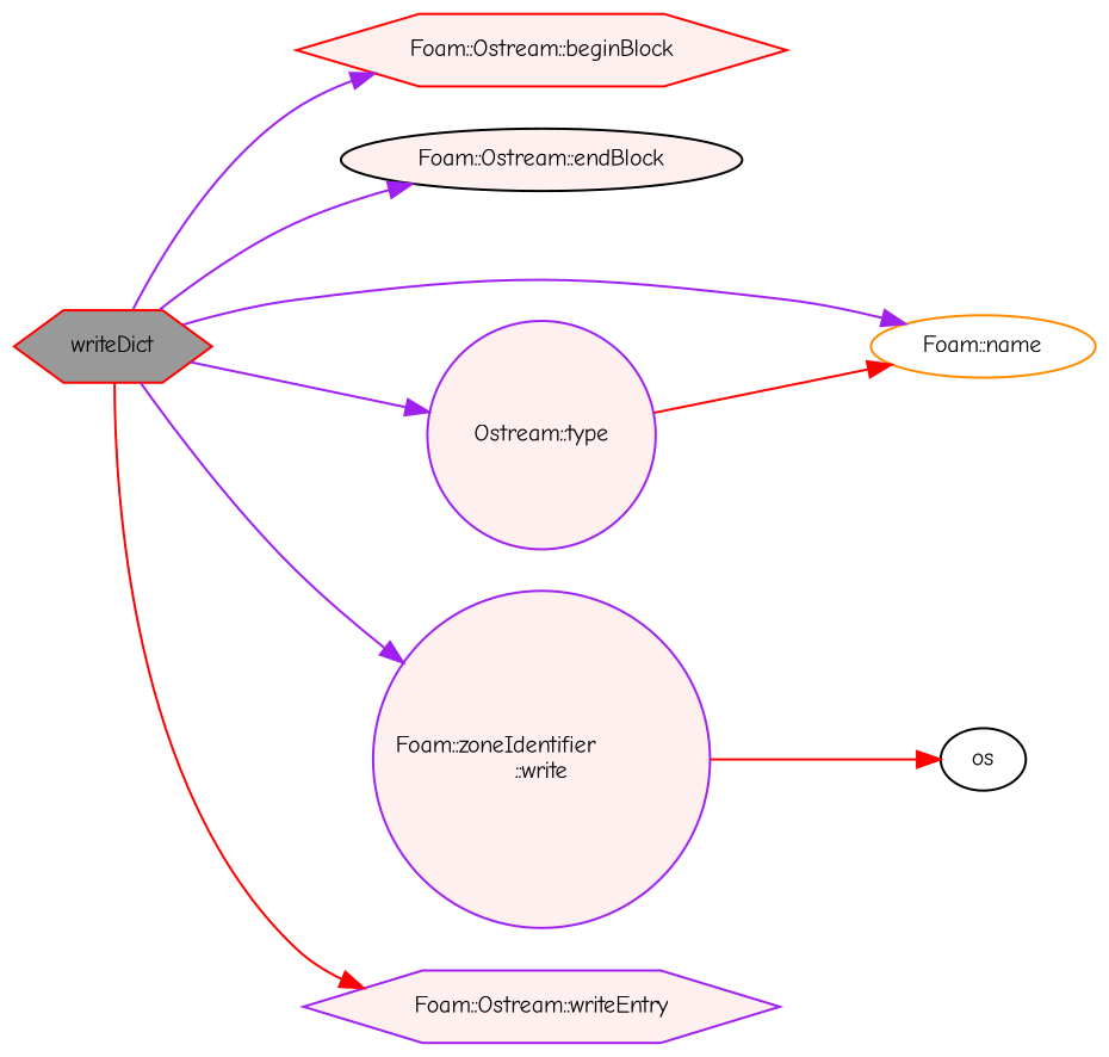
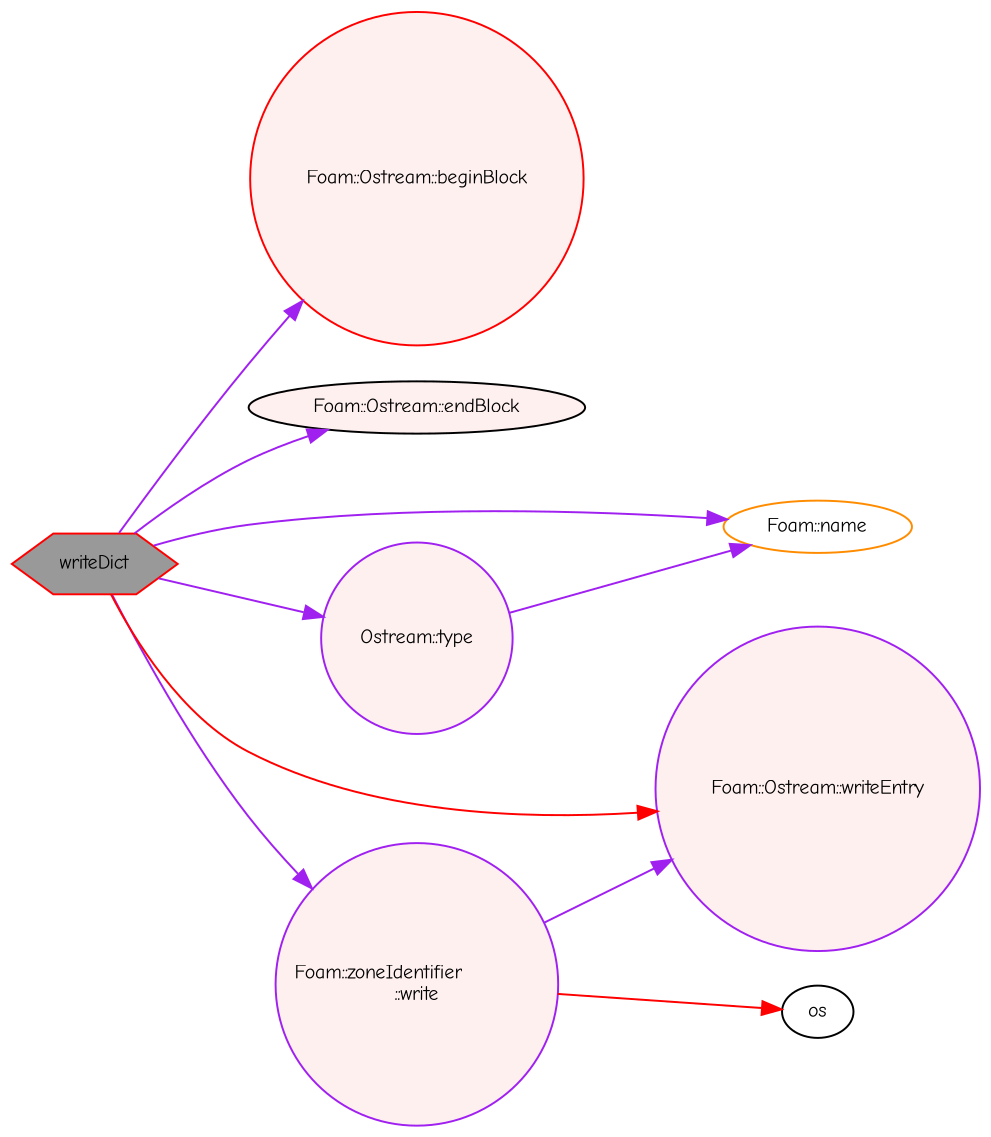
  digraph {
    fontname="Comic Neue"
    rankdir=LR
    node [color=purple fillcolor="#FFF0F0" fontname="Comic Neue" fontsize=10 shape=circle style=filled]
    edge [color=purple fontname="Comic Neue" fontsize=10 labelfontname=Helvetica labelfontsize=10 style=solid]
    n1 [color=red fillcolor=grey60 fontcolor=black height=0.2 label=writeDict shape=hexagon width=0.4]
-   n2 [color=red height=0.2 label="Foam::Ostream::beginBlock" shape=hexagon width=0.4]
+   n2 [color=red height=0.2 label="Foam::Ostream::beginBlock" width=0.4]
    n3 [color=black height=0.2 label="Foam::Ostream::endBlock" shape=ellipse width=0.4]
    n4 [color=darkorange fillcolor=white height=0.2 label="Foam::name" shape=ellipse width=0.4]
    n5 [height=0.2 label="Ostream::type" width=0.4]
    n6 [height=0.2 label="Foam::zoneIdentifier\l::write" width=0.4]
-   n7 [height=0.2 label="Foam::Ostream::writeEntry" shape=hexagon width=0.4]
+   n7 [height=0.2 label="Foam::Ostream::writeEntry" width=0.4]
    n8 [color=black fillcolor=white height=0.2 label=os shape=ellipse width=0.4]
    n1 -> n2
    n1 -> n3
    n1 -> n4
    n1 -> n5
    n1 -> n6
    n1 -> n7 [color=red]
-   n5 -> n4 [color=red]
+   n5 -> n4
+   n6 -> n7
    n6 -> n8 [color=red]
  }
